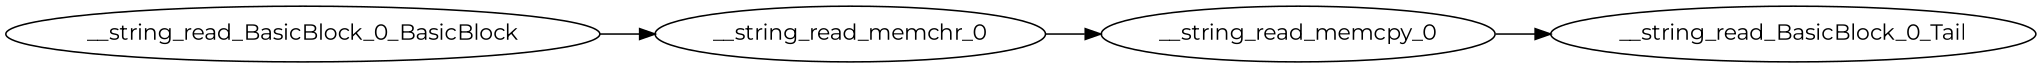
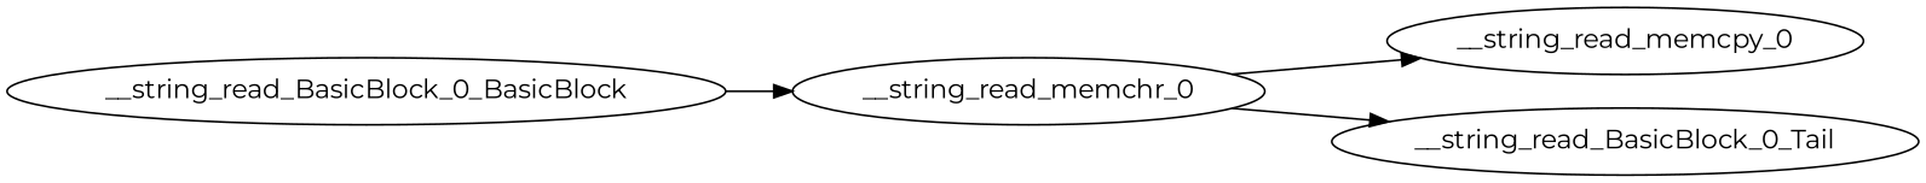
  digraph {
    fontname=Montserrat
    rankdir=LR
    node [fontname=Montserrat]
    edge [fontname=Montserrat]
    __string_read_memchr_0
    __string_read_memcpy_0
    __string_read_BasicBlock_0_Tail
    n4 [label=__string_read_BasicBlock_0_BasicBlock]
    __string_read_memchr_0 -> __string_read_memcpy_0
-   __string_read_memcpy_0 -> __string_read_BasicBlock_0_Tail
+   __string_read_memchr_0 -> __string_read_BasicBlock_0_Tail
    n4 -> __string_read_memchr_0
  }
